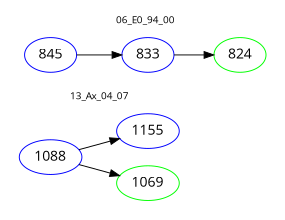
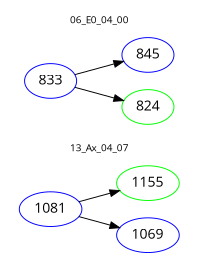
  digraph {
    fontname="Open Sans"
    rankdir=LR
    node [color=blue fontname="Open Sans"]
    edge [color=black fontname="Open Sans"]
-   n1 [label=1088]
-   n2 [color=green label=1069]
-   n3 [label=1155]
+   n1 [label=1081]
+   n2 [label=1069]
+   n3 [color=green label=1155]
    n4 [label=833]
    n5 [color=green label=824]
    n6 [label=845]
    subgraph cluster_1 {
      color=white
      fontsize=10
      label="13_Ax_04_07"
      n1
      n2
      n3
    }
    subgraph cluster_2 {
      color=white
      fontsize=10
-     label="06_E0_94_00"
+     label="06_E0_04_00"
      n4
      n5
      n6
    }
    n1 -> n2
    n1 -> n3
    n4 -> n5
-   n6 -> n4
+   n4 -> n6
  }
